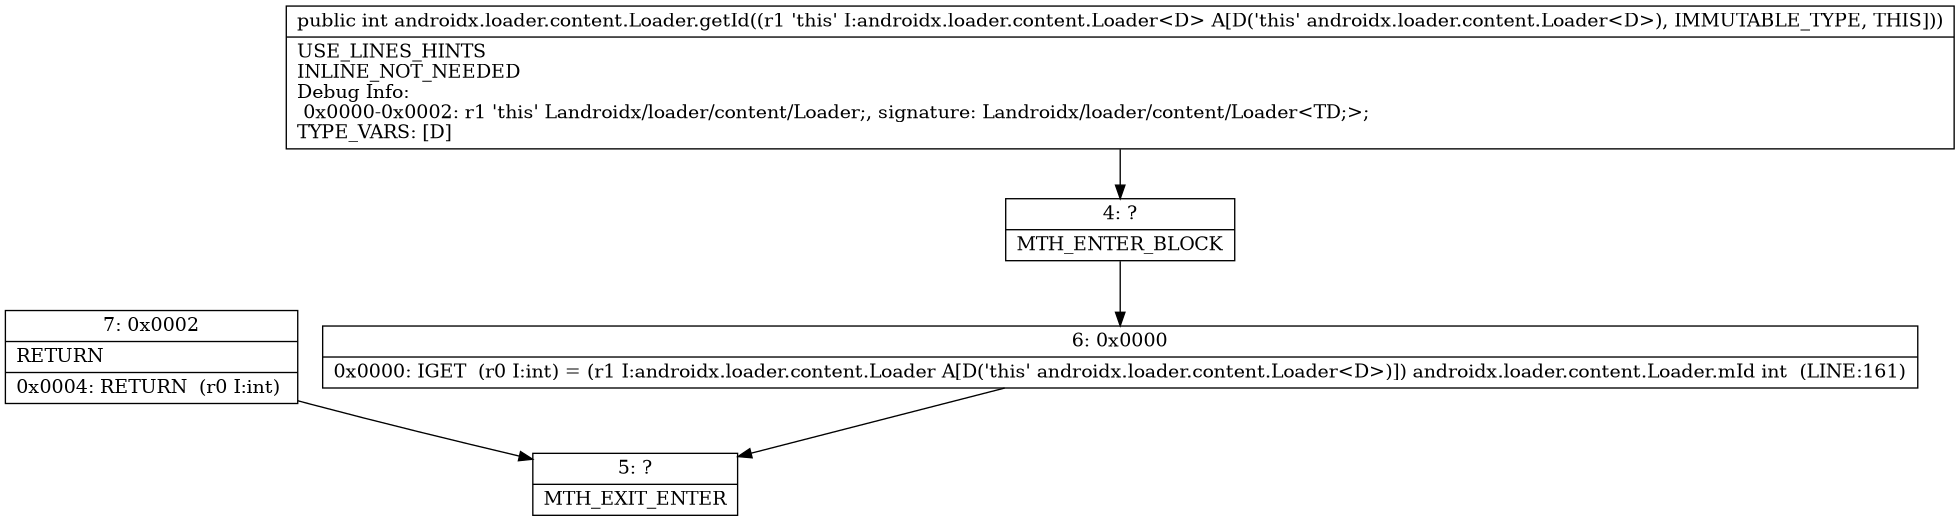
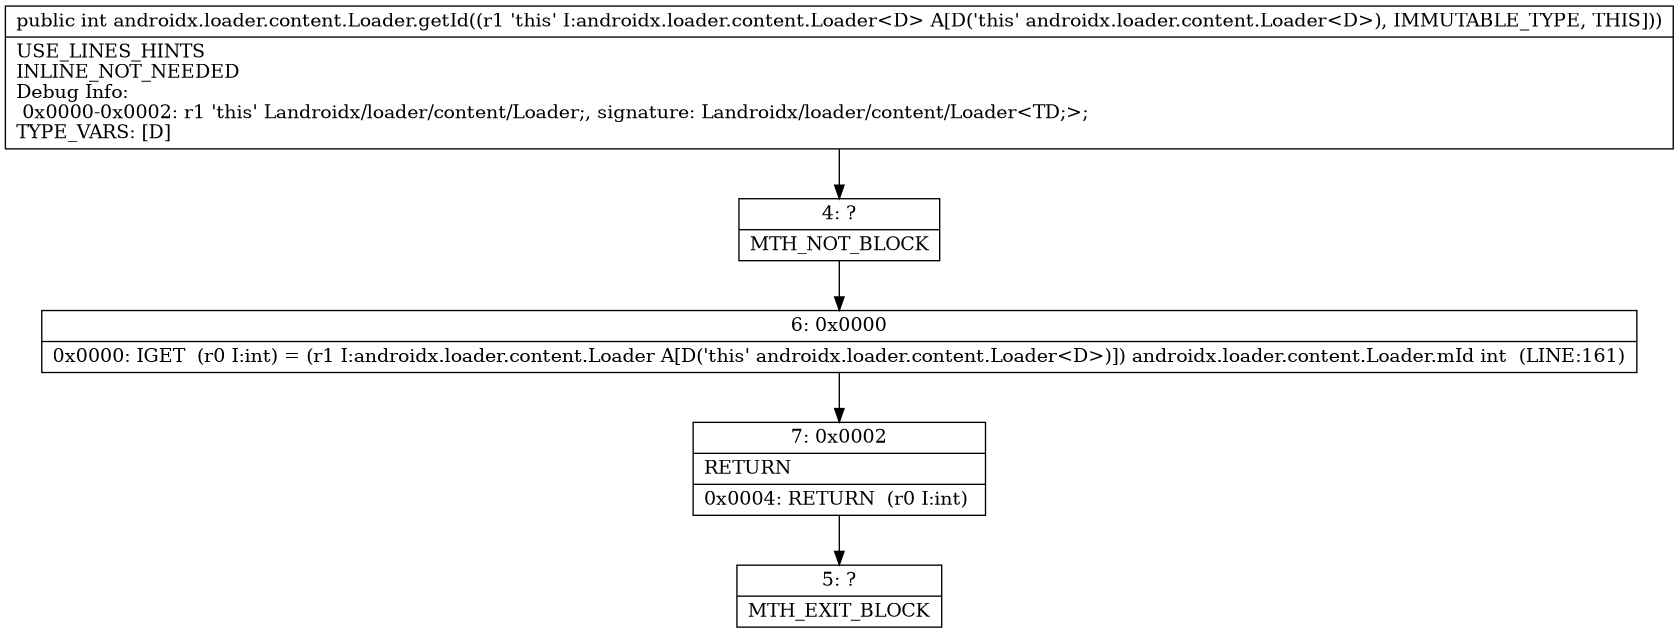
  digraph {
    node [shape=record]
-   n1 [label="{4\:\ ?|MTH_ENTER_BLOCK\l}"]
+   n1 [label="{4\:\ ?|MTH_NOT_BLOCK\l}"]
    n2 [label="{6\:\ 0x0000|0x0000: IGET  (r0 I:int) = (r1 I:androidx.loader.content.Loader A[D('this' androidx.loader.content.Loader\<D\>)]) androidx.loader.content.Loader.mId int  (LINE:161)\l}"]
    n3 [label="{7\:\ 0x0002|RETURN\l|0x0004: RETURN  (r0 I:int) \l}"]
-   n4 [label="{5\:\ ?|MTH_EXIT_ENTER\l}"]
+   n4 [label="{5\:\ ?|MTH_EXIT_BLOCK\l}"]
    n5 [label="{public int androidx.loader.content.Loader.getId((r1 'this' I:androidx.loader.content.Loader\<D\> A[D('this' androidx.loader.content.Loader\<D\>), IMMUTABLE_TYPE, THIS]))  | USE_LINES_HINTS\lINLINE_NOT_NEEDED\lDebug Info:\l  0x0000\-0x0002: r1 'this' Landroidx\/loader\/content\/Loader;, signature: Landroidx\/loader\/content\/Loader\<TD;\>;\lTYPE_VARS: [D]\l}"]
    n1 -> n2
-   n2 -> n4
+   n2 -> n3
    n3 -> n4
    n5 -> n1
  }
